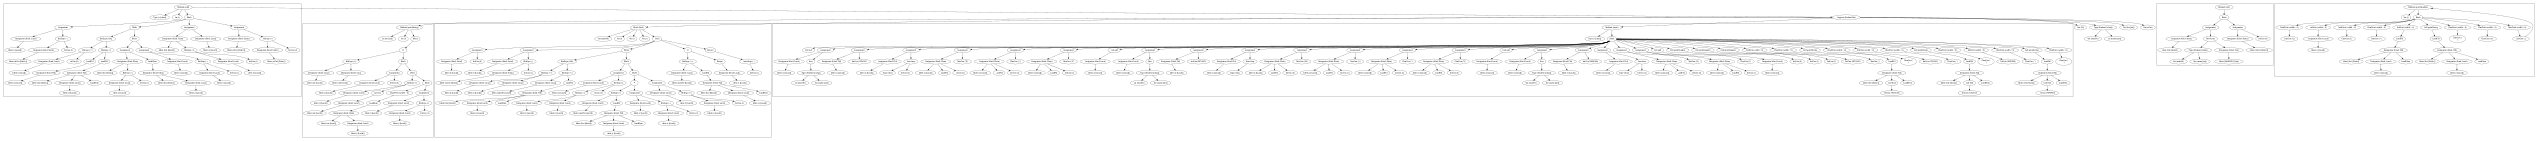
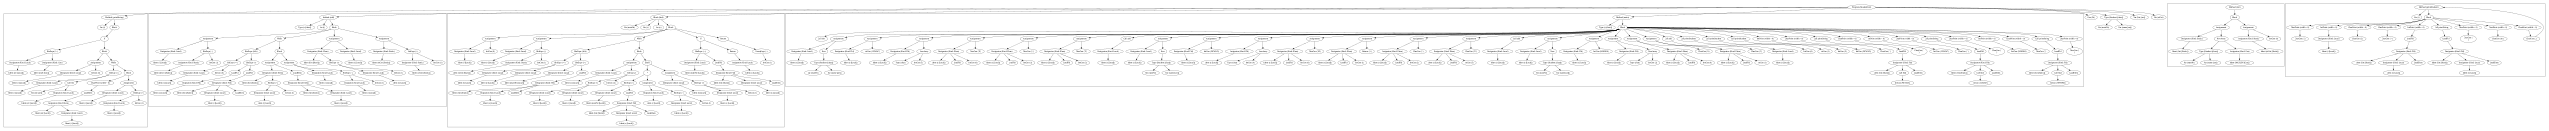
  digraph {
    fontname="PT Serif"
    node [fontname="PT Serif" color=black]
    edge [fontname="PT Serif"]
    n1 [label="Method (printString)" color=""]
    n2 [label="Var (str [arr])" color=""]
    n3 [label="Var (i)" color=""]
    n4 [label=Block]
    n5 [label=If]
    n6 [label="BinExpr (!=)"]
    n7 [label=Block]
    n8 [label="Designator (Kind: Local)"]
    n9 [label="Designator (Kind: Con)"]
    n10 [label="Ident (str [Local])"]
    n11 [label="Ident (null [Con])"]
    n12 [label=Assignment]
    n13 [label=While]
    n14 [label="Designator (Kind: Local)"]
    n15 [label="IntCon (0)"]
    n16 [label="Ident (i [Local])"]
    n17 [label="BinExpr (<)"]
    n18 [label=Block]
    n19 [label="Designator (Kind: Local)"]
    n20 [label="Call len"]
    n21 [label="Ident (i [Local])"]
    n22 [label="Designator (Kind: Local)"]
    n23 [label="Ident (str [Local])"]
    n24 [label="CharPrint (width = 0)"]
    n25 [label=Assignment]
    n26 [label=LoadElem]
    n27 [label="Designator (Kind: Elem)"]
    n28 [label="Ident (str [Local])"]
    n29 [label="Designator (Kind: Local)"]
    n30 [label="Ident (i [Local])"]
    n31 [label="Designator (Kind: Local)"]
    n32 [label="BinExpr (+)"]
    n33 [label="Ident (i [Local])"]
    n34 [label="Designator (Kind: Local)"]
    n35 [label="IntCon (1)"]
    n36 [label="Ident (i [Local])"]
    n37 [label="Method (init)" color=""]
    n38 [label=Block]
    n39 [label=Assignment]
    n40 [label=Assignment]
    n41 [label="Designator (Kind: Static)"]
    n42 [label=NewArray]
    n43 [label="Ident (list [Static])"]
    n44 [label="Type (Student [class])" color=""]
    n45 [label="Designator (Kind: Con)"]
    n46 [label="Var (matrNr)" color=""]
    n47 [label="Var (name [arr])" color=""]
    n48 [label="Ident (MAXLEN [Con])"]
    n49 [label="Designator (Kind: Static)"]
    n50 [label="IntCon (0)"]
    n51 [label="Ident (stCnt [Static])"]
    n52 [label="Method (add)" color=""]
    n53 [label="Type (s [class])" color=""]
    n54 [label="Var (i)" color=""]
    n55 [label=Block]
    n56 [label=Assignment]
    n57 [label=While]
    n58 [label=Assignment]
    n59 [label=Assignment]
    n60 [label="Designator (Kind: Local)"]
    n61 [label="BinExpr (-)"]
    n62 [label="Ident (i [Local])"]
    n63 [label="Designator (Kind: Static)"]
    n64 [label="IntCon (1)"]
    n65 [label="Ident (stCnt [Static])"]
    n66 [label="BinExpr (&&)"]
    n67 [label=Block]
    n68 [label="BinExpr (>=)"]
    n69 [label="BinExpr (<)"]
    n70 [label="Designator (Kind: Local)"]
    n71 [label="IntCon (0)"]
    n72 [label="Ident (i [Local])"]
    n73 [label=LoadFld]
    n74 [label=LoadFld]
    n75 [label="Designator (Kind: Fld)"]
    n76 [label="Ident (s [Local])"]
    n77 [label="Designator (Kind: Fld)"]
    n78 [label="Ident (list [Static])"]
    n79 [label="Designator (Kind: Local)"]
    n80 [label=LoadElem]
    n81 [label="Ident (i [Local])"]
    n82 [label=Assignment]
    n83 [label=Assignment]
    n84 [label="Designator (Kind: Elem)"]
    n85 [label=LoadElem]
    n86 [label="Ident (list [Static])"]
    n87 [label="BinExpr (+)"]
    n88 [label="Designator (Kind: Local)"]
    n89 [label="IntCon (1)"]
    n90 [label="Ident (i [Local])"]
    n91 [label="Designator (Kind: Elem)"]
    n92 [label="Ident (list [Static])"]
    n93 [label="Designator (Kind: Local)"]
    n94 [label="Ident (i [Local])"]
    n95 [label="Designator (Kind: Local)"]
    n96 [label="BinExpr (-)"]
    n97 [label="Ident (i [Local])"]
    n98 [label="Designator (Kind: Local)"]
    n99 [label="IntCon (1)"]
    n100 [label="Ident (i [Local])"]
    n101 [label="Designator (Kind: Elem)"]
    n102 [label="Designator (Kind: Local)"]
    n103 [label="Ident (list [Static])"]
    n104 [label="BinExpr (+)"]
    n105 [label="Designator (Kind: Local)"]
    n106 [label="IntCon (1)"]
    n107 [label="Ident (i [Local])"]
    n108 [label="Ident (s [Local])"]
    n109 [label="Designator (Kind: Static)"]
    n110 [label="BinExpr (+)"]
    n111 [label="Ident (stCnt [Static])"]
    n112 [label="Designator (Kind: Static)"]
    n113 [label="IntCon (1)"]
    n114 [label="Ident (stCnt [Static])"]
    n115 [label="Block (find)" color=""]
    n116 [label="Var (matrNr)" color=""]
-   n117 [label="Var (l)" color=""]
    n118 [label="Var (r)" color=""]
    n119 [label="Var (x)" color=""]
    n120 [label=Block]
    n121 [label=Assignment]
    n122 [label=Assignment]
    n123 [label=While]
    n124 [label=If]
    n125 [label=Return]
    n126 [label="Designator (Kind: Local)"]
    n127 [label="IntCon (0)"]
    n128 [label="Ident (l [Local])"]
    n129 [label="Designator (Kind: Local)"]
    n130 [label="BinExpr (-)"]
    n131 [label="Ident (r [Local])"]
    n132 [label="Designator (Kind: Static)"]
    n133 [label="IntCon (1)"]
    n134 [label="Ident (stCnt [Static])"]
    n135 [label="BinExpr (&&)"]
    n136 [label=Block]
    n137 [label="BinExpr (<=)"]
    n138 [label="BinExpr (!=)"]
    n139 [label="Designator (Kind: Local)"]
    n140 [label="Designator (Kind: Local)"]
    n141 [label="Ident (l [Local])"]
    n142 [label="Ident (r [Local])"]
    n143 [label="Designator (Kind: Local)"]
    n144 [label=LoadFld]
    n145 [label="Ident (matrNr [Local])"]
    n146 [label="Designator (Kind: Fld)"]
    n147 [label="Ident (list [Static])"]
    n148 [label="Designator (Kind: Local)"]
    n149 [label=LoadElem]
    n150 [label="Ident (x [Local])"]
    n151 [label=Assignment]
    n152 [label=ElseIf]
    n153 [label="Designator (Kind: Local)"]
    n154 [label="BinExpr (/)"]
    n155 [label="Ident (x [Local])"]
    n156 [label="BinExpr (+)"]
    n157 [label="IntCon (2)"]
    n158 [label="Designator (Kind: Local)"]
    n159 [label="Designator (Kind: Local)"]
    n160 [label="Ident (l [Local])"]
    n161 [label="Ident (r [Local])"]
    n162 [label=If]
    n163 [label=Assignment]
    n164 [label="BinExpr (<)"]
    n165 [label=Assignment]
    n166 [label="Designator (Kind: Local)"]
    n167 [label=LoadFld]
    n168 [label="Ident (matrNr [Local])"]
    n169 [label="Designator (Kind: Fld)"]
    n170 [label="Ident (list [Static])"]
    n171 [label="Designator (Kind: Local)"]
    n172 [label=LoadElem]
    n173 [label="Ident (x [Local])"]
    n174 [label="Designator (Kind: Local)"]
    n175 [label="BinExpr (-)"]
    n176 [label="Ident (r [Local])"]
    n177 [label="Designator (Kind: Local)"]
    n178 [label="IntCon (1)"]
    n179 [label="Ident (x [Local])"]
    n180 [label="Designator (Kind: Local)"]
    n181 [label="BinExpr (+)"]
    n182 [label="Ident (l [Local])"]
    n183 [label="Designator (Kind: Local)"]
    n184 [label="IntCon (1)"]
    n185 [label="Ident (x [Local])"]
    n186 [label="BinExpr (==)"]
    n187 [label=Return]
    n188 [label="Designator (Kind: Local)"]
    n189 [label=LoadFld]
    n190 [label="Ident (matrNr [Local])"]
    n191 [label="Designator (Kind: Fld)"]
    n192 [label="Ident (list [Static])"]
    n193 [label="Designator (Kind: Local)"]
    n194 [label=LoadElem]
    n195 [label="Ident (x [Local])"]
    n196 [label="Designator (Kind: Local)"]
    n197 [label="Ident (x [Local])"]
    n198 [label="UnaryExpr (-)"]
    n199 [label="IntCon (1)"]
    n200 [label="Method (printStudent)" color=""]
    n201 [label="Var (i)" color=""]
    n202 [label=Block]
    n203 [label="CharPrint (width = 0)"]
    n204 [label="CharPrint (width = 0)"]
    n205 [label="IntPrint (width = 0)"]
    n206 [label="CharPrint (width = 0)"]
    n207 [label="CharPrint (width = 0)"]
    n208 [label="IntPrint (width = 0)"]
    n209 [label="CharPrint (width = 0)"]
    n210 [label="Call printString"]
    n211 [label="CharPrint (width = 0)"]
    n212 [label="CharCon ('m')"]
    n213 [label="CharCon ('[')"]
    n214 [label="Designator (Kind: Local)"]
    n215 [label="Ident (i [Local])"]
    n216 [label="CharCon (']')"]
    n217 [label="CharCon ('=')"]
    n218 [label=LoadFld]
    n219 [label="Designator (Kind: Fld)"]
    n220 [label="Ident (list [Static])"]
    n221 [label="Designator (Kind: Local)"]
    n222 [label=LoadElem]
    n223 [label="Ident (i [Local])"]
    n224 [label="CharCon (',')"]
    n225 [label=LoadFld]
    n226 [label="Designator (Kind: Fld)"]
    n227 [label="Ident (list [Static])"]
    n228 [label="Designator (Kind: Local)"]
    n229 [label=LoadElem]
    n230 [label="Ident (i [Local])"]
    n231 [label="CharCon ('\n')"]
    n232 [label="Method (main)" color=""]
    n233 [label="Type (s [class])" color=""]
    n234 [label=Block]
    n235 [label="Call init"]
    n236 [label=Assignment]
    n237 [label=Assignment]
    n238 [label=Assignment]
    n239 [label=Assignment]
    n240 [label=Assignment]
    n241 [label=Assignment]
    n242 [label="Call add"]
    n243 [label=Assignment]
    n244 [label=Assignment]
    n245 [label=Assignment]
    n246 [label=Assignment]
    n247 [label=Assignment]
    n248 [label=Assignment]
    n249 [label=Assignment]
    n250 [label="Call add"]
    n251 [label=Assignment]
    n252 [label=Assignment]
    n253 [label=Assignment]
    n254 [label=Assignment]
    n255 [label=Assignment]
    n256 [label="Call add"]
    n257 [label="Call printStudent"]
    n258 [label="Call printStudent"]
    n259 [label="Call printStudent"]
    n260 [label="IntPrint (width = 0)"]
    n261 [label="CharPrint (width = 0)"]
    n262 [label="Call printString"]
    n263 [label="CharPrint (width = 0)"]
    n264 [label="IntPrint (width = 0)"]
    n265 [label="CharPrint (width = 0)"]
    n266 [label="Call printString"]
    n267 [label="CharPrint (width = 0)"]
    n268 [label="IntPrint (width = 0)"]
    n269 [label="CharPrint (width = 0)"]
    n270 [label="Call printString"]
    n271 [label="CharPrint (width = 0)"]
    n272 [label="Designator (Kind: Local)"]
    n273 [label=New]
    n274 [label="Ident (s [Local])"]
    n275 [label="Type (Student [class])" color=""]
    n276 [label="Var (matrNr)" color=""]
    n277 [label="Var (name [arr])" color=""]
    n278 [label="Designator (Kind: Fld)"]
    n279 [label="IntCon (1234567)"]
    n280 [label="Ident (s [Local])"]
    n281 [label="Designator (Kind: Fld)"]
    n282 [label=NewArray]
    n283 [label="Ident (s [Local])"]
    n284 [label="Type (char)" color=""]
    n285 [label="IntCon (3)"]
    n286 [label="Designator (Kind: Elem)"]
    n287 [label="CharCon ('X')"]
    n288 [label="Ident (s [Local])"]
    n289 [label=LoadFld]
    n290 [label="IntCon (0)"]
    n291 [label="Designator (Kind: Elem)"]
    n292 [label="CharCon ('\\')"]
    n293 [label="Ident (s [Local])"]
    n294 [label=LoadFld]
    n295 [label="IntCon (1)"]
    n296 [label="Designator (Kind: Elem)"]
    n297 [label="CharCon ('Y')"]
    n298 [label="Ident (s [Local])"]
    n299 [label=LoadFld]
    n300 [label="IntCon (2)"]
    n301 [label="Designator (Kind: Local)"]
    n302 [label="Ident (s [Local])"]
    n303 [label="Designator (Kind: Local)"]
    n304 [label=New]
    n305 [label="Ident (s [Local])"]
    n306 [label="Type (Student [class])" color=""]
    n307 [label="Var (matrNr)" color=""]
    n308 [label="Var (name [arr])" color=""]
    n309 [label="Designator (Kind: Fld)"]
    n310 [label="IntCon (9876543)"]
    n311 [label="Ident (s [Local])"]
    n312 [label="Designator (Kind: Fld)"]
    n313 [label=NewArray]
    n314 [label="Ident (s [Local])"]
    n315 [label="Type (char)" color=""]
+   n316 [label="IntCon (4)"]
    n317 [label="Designator (Kind: Elem)"]
    n318 [label="CharCon ('M')"]
    n319 [label="Ident (s [Local])"]
    n320 [label=LoadFld]
    n321 [label="IntCon (0)"]
    n322 [label="Designator (Kind: Elem)"]
-   n323 [label="CharCon ('r')"]
+   n323 [label="Return ('r')"]
    n324 [label="Ident (s [Local])"]
    n325 [label=LoadFld]
    n326 [label="IntCon (1)"]
    n327 [label="Designator (Kind: Elem)"]
    n328 [label="CharCon ('.')"]
    n329 [label="Ident (s [Local])"]
    n330 [label=LoadFld]
    n331 [label="IntCon (2)"]
    n332 [label="Designator (Kind: Elem)"]
    n333 [label="CharCon ('X')"]
    n334 [label="Ident (s [Local])"]
    n335 [label=LoadFld]
    n336 [label="IntCon (3)"]
    n337 [label="Designator (Kind: Local)"]
    n338 [label="Ident (s [Local])"]
    n339 [label="Designator (Kind: Local)"]
    n340 [label=New]
    n341 [label="Ident (s [Local])"]
    n342 [label="Type (Student [class])" color=""]
    n343 [label="Var (matrNr)" color=""]
    n344 [label="Var (name [arr])" color=""]
    n345 [label="Designator (Kind: Fld)"]
    n346 [label="IntCon (9090900)"]
    n347 [label="Ident (s [Local])"]
    n348 [label="Designator (Kind: Fld)"]
    n349 [label=NewArray]
    n350 [label="Ident (s [Local])"]
    n351 [label="Type (char)" color=""]
    n352 [label="IntCon (2)"]
    n353 [label="Designator (Kind: Elem)"]
    n354 [label="CharCon ('A')"]
    n355 [label="Ident (s [Local])"]
    n356 [label=LoadFld]
    n357 [label="IntCon (0)"]
    n358 [label="Designator (Kind: Elem)"]
    n359 [label="CharCon ('l')"]
    n360 [label="Ident (s [Local])"]
    n361 [label=LoadFld]
    n362 [label="IntCon (1)"]
    n363 [label="Designator (Kind: Local)"]
    n364 [label="Ident (s [Local])"]
    n365 [label="IntCon (0)"]
    n366 [label="IntCon (1)"]
    n367 [label="IntCon (2)"]
    n368 [label="IntCon (9876543)"]
    n369 [label="CharCon (' ')"]
    n370 [label=LoadFld]
    n371 [label="Designator (Kind: Fld)"]
    n372 [label="Ident (list [Static])"]
    n373 [label="Call find"]
    n374 [label=LoadElem]
    n375 [label="IntCon (9876543)"]
    n376 [label="CharCon ('\n')"]
    n377 [label="IntCon (1234567)"]
    n378 [label="CharCon (' ')"]
    n379 [label=LoadFld]
    n380 [label="Designator (Kind: Fld)"]
    n381 [label="Ident (list [Static])"]
    n382 [label="Call find"]
    n383 [label=LoadElem]
    n384 [label="IntCon (1234567)"]
    n385 [label="CharCon ('\n')"]
    n386 [label="IntCon (9090900)"]
    n387 [label="CharCon (' ')"]
    n388 [label=LoadFld]
    n389 [label="Designator (Kind: Fld)"]
    n390 [label="Ident (list [Static])"]
    n391 [label="Call find"]
    n392 [label=LoadElem]
    n393 [label="IntCon (9090900)"]
    n394 [label="CharCon ('\n')"]
    n395 [label="Program (StudentList)" color=""]
    n396 [label="Con (26)" color=""]
    n397 [label="Type (Student [class])" color=""]
    n398 [label="Var (list [arr])" color=""]
    n399 [label="Var (stCnt)" color=""]
    n400 [label="Var (matrNr)" color=""]
    n401 [label="Var (name [arr])" color=""]
    subgraph cluster_1 {
      n1
      n2
      n3
      n4
      n5
      n6
      n7
      n8
      n9
      n10
      n11
      n12
      n13
      n14
      n15
      n16
      n17
      n18
      n19
      n20
      n21
      n22
      n23
      n24
      n25
      n26
      n27
      n28
      n29
      n30
      n31
      n32
      n33
      n34
      n35
      n36
    }
    subgraph cluster_2 {
      n37
      n38
      n39
      n40
      n41
      n42
      n43
      n44
      n45
      n46
      n47
      n48
      n49
      n50
      n51
    }
    subgraph cluster_3 {
      n52
      n53
      n54
      n55
      n56
      n57
      n58
      n59
      n60
      n61
      n62
      n63
      n64
      n65
      n66
      n67
      n68
      n69
      n70
      n71
      n72
      n73
      n74
      n75
      n76
      n77
      n78
      n79
      n80
      n81
      n82
      n83
      n84
      n85
      n86
      n87
      n88
      n89
      n90
      n91
      n92
      n93
      n94
      n95
      n96
      n97
      n98
      n99
      n100
      n101
      n102
      n103
      n104
      n105
      n106
      n107
      n108
      n109
      n110
      n111
      n112
      n113
      n114
    }
    subgraph cluster_4 {
      n115
      n116
-     n117
      n118
      n119
      n120
      n121
      n122
      n123
      n124
      n125
      n126
      n127
      n128
      n129
      n130
      n131
      n132
      n133
      n134
      n135
      n136
      n137
      n138
      n139
      n140
      n141
      n142
      n143
      n144
      n145
      n146
      n147
      n148
      n149
      n150
      n151
      n152
      n153
      n154
      n155
      n156
      n157
      n158
      n159
      n160
      n161
      n162
      n163
      n164
      n165
      n166
      n167
      n168
      n169
      n170
      n171
      n172
      n173
      n174
      n175
      n176
      n177
      n178
      n179
      n180
      n181
      n182
      n183
      n184
      n185
      n186
      n187
      n188
      n189
      n190
      n191
      n192
      n193
      n194
      n195
      n196
      n197
      n198
      n199
    }
    subgraph cluster_5 {
      n200
      n201
      n202
      n203
      n204
      n205
      n206
      n207
      n208
      n209
      n210
      n211
      n212
      n213
      n214
      n215
      n216
      n217
      n218
      n219
      n220
      n221
      n222
      n223
      n224
      n225
      n226
      n227
      n228
      n229
      n230
      n231
    }
    subgraph cluster_6 {
      n232
      n233
      n234
      n235
      n236
      n237
      n238
      n239
      n240
      n241
      n242
      n243
      n244
      n245
      n246
      n247
      n248
      n249
      n250
      n251
      n252
      n253
      n254
      n255
      n256
      n257
      n258
      n259
      n260
      n261
      n262
      n263
      n264
      n265
      n266
      n267
      n268
      n269
      n270
      n271
      n272
      n273
      n274
      n275
      n276
      n277
      n278
      n279
      n280
      n281
      n282
      n283
      n284
      n285
      n286
      n287
      n288
      n289
      n290
      n291
      n292
      n293
      n294
      n295
      n296
      n297
      n298
      n299
      n300
      n301
      n302
      n303
      n304
      n305
      n306
      n307
      n308
      n309
      n310
      n311
      n312
      n313
      n314
      n315
+     n316
      n317
      n318
      n319
      n320
      n321
      n322
      n323
      n324
      n325
      n326
      n327
      n328
      n329
      n330
      n331
      n332
      n333
      n334
      n335
      n336
      n337
      n338
      n339
      n340
      n341
      n342
      n343
      n344
      n345
      n346
      n347
      n348
      n349
      n350
      n351
      n352
      n353
      n354
      n355
      n356
      n357
      n358
      n359
      n360
      n361
      n362
      n363
      n364
      n365
      n366
      n367
      n368
      n369
      n370
      n371
      n372
      n373
      n374
      n375
      n376
      n377
      n378
      n379
      n380
      n381
      n382
      n383
      n384
      n385
      n386
      n387
      n388
      n389
      n390
      n391
      n392
      n393
      n394
    }
-   n1 -> n2
+   n20 -> n2
    n1 -> n3
    n1 -> n4
    n4 -> n5
    n5 -> n6
    n5 -> n7
    n6 -> n8
    n6 -> n9
    n7 -> n12
    n7 -> n13
    n8 -> n10
    n9 -> n11
    n12 -> n14
    n12 -> n15
    n13 -> n17
    n13 -> n18
    n14 -> n16
    n17 -> n19
    n17 -> n20
    n18 -> n24
    n18 -> n25
    n19 -> n21
    n20 -> n22
    n22 -> n23
    n24 -> n26
    n25 -> n31
    n25 -> n32
    n26 -> n27
    n27 -> n28
    n27 -> n29
    n29 -> n30
    n31 -> n33
    n32 -> n34
    n32 -> n35
    n34 -> n36
    n37 -> n38
    n38 -> n39
    n38 -> n40
    n39 -> n41
    n39 -> n42
    n40 -> n49
    n40 -> n50
    n41 -> n43
    n42 -> n44
    n42 -> n45
    n44 -> n46
    n44 -> n47
    n45 -> n48
    n49 -> n51
    n52 -> n53
    n52 -> n54
    n52 -> n55
    n55 -> n56
    n55 -> n57
    n55 -> n58
    n55 -> n59
    n56 -> n60
    n56 -> n61
    n57 -> n66
    n57 -> n67
    n58 -> n101
    n58 -> n102
    n59 -> n109
    n59 -> n110
    n60 -> n62
    n61 -> n63
    n61 -> n64
    n63 -> n65
    n66 -> n68
    n66 -> n69
    n67 -> n82
    n67 -> n83
    n68 -> n70
    n68 -> n71
    n69 -> n73
    n69 -> n74
    n70 -> n72
    n73 -> n75
    n74 -> n77
    n75 -> n76
    n77 -> n78
    n77 -> n79
    n77 -> n80
    n79 -> n81
    n82 -> n84
    n82 -> n85
    n83 -> n95
    n83 -> n96
    n84 -> n86
    n84 -> n87
    n85 -> n91
    n87 -> n88
    n87 -> n89
    n88 -> n90
    n91 -> n92
    n91 -> n93
    n93 -> n94
    n95 -> n97
    n96 -> n98
    n96 -> n99
    n98 -> n100
    n101 -> n103
    n101 -> n104
    n102 -> n108
    n104 -> n105
    n104 -> n106
    n105 -> n107
    n109 -> n111
    n110 -> n112
    n110 -> n113
    n112 -> n114
    n115 -> n116
-   n115 -> n117
    n115 -> n118
    n115 -> n119
    n115 -> n120
    n120 -> n121
    n120 -> n122
    n120 -> n123
    n120 -> n124
    n120 -> n125
    n121 -> n126
    n121 -> n127
    n122 -> n129
    n122 -> n130
    n123 -> n135
    n123 -> n136
    n124 -> n186
    n124 -> n187
    n125 -> n198
    n126 -> n128
    n129 -> n131
    n130 -> n132
    n130 -> n133
    n132 -> n134
    n135 -> n137
    n135 -> n138
    n136 -> n151
    n136 -> n152
    n137 -> n139
    n137 -> n140
    n138 -> n143
    n138 -> n144
    n139 -> n141
    n140 -> n142
    n143 -> n145
    n144 -> n146
    n146 -> n147
    n146 -> n148
    n146 -> n149
    n148 -> n150
    n151 -> n153
    n151 -> n154
    n152 -> n162
    n152 -> n163
    n153 -> n155
    n154 -> n156
    n154 -> n157
    n156 -> n158
    n156 -> n159
    n158 -> n160
    n159 -> n161
    n162 -> n164
    n162 -> n165
    n163 -> n180
    n163 -> n181
    n164 -> n166
    n164 -> n167
    n165 -> n174
    n165 -> n175
    n166 -> n168
    n167 -> n169
    n169 -> n170
    n169 -> n171
    n169 -> n172
    n171 -> n173
    n174 -> n176
    n175 -> n177
    n175 -> n178
    n177 -> n179
    n180 -> n182
    n181 -> n183
    n181 -> n184
    n183 -> n185
    n186 -> n188
    n186 -> n189
    n187 -> n196
    n188 -> n190
    n189 -> n191
    n191 -> n192
    n191 -> n193
    n191 -> n194
    n193 -> n195
    n196 -> n197
    n198 -> n199
    n200 -> n201
    n200 -> n202
    n202 -> n203
    n202 -> n204
    n202 -> n205
    n202 -> n206
    n202 -> n207
    n202 -> n208
    n202 -> n209
    n202 -> n210
    n202 -> n211
    n203 -> n212
    n204 -> n213
    n205 -> n214
    n206 -> n216
    n207 -> n217
    n208 -> n218
    n209 -> n224
    n210 -> n225
    n211 -> n231
    n214 -> n215
    n218 -> n219
    n219 -> n220
    n219 -> n221
    n219 -> n222
    n221 -> n223
    n224 -> n200
    n225 -> n226
    n226 -> n227
    n226 -> n228
    n226 -> n229
    n228 -> n230
    n232 -> n233
    n232 -> n234
    n234 -> n235
    n234 -> n236
    n234 -> n237
    n234 -> n238
    n234 -> n239
    n234 -> n240
    n234 -> n241
    n234 -> n242
    n234 -> n243
    n234 -> n244
    n234 -> n245
    n234 -> n246
    n234 -> n247
    n234 -> n248
    n234 -> n249
    n234 -> n250
    n234 -> n251
    n234 -> n252
    n234 -> n253
    n234 -> n254
    n234 -> n255
    n234 -> n256
    n234 -> n257
    n234 -> n258
    n234 -> n259
    n234 -> n260
    n234 -> n261
    n234 -> n262
    n234 -> n263
    n234 -> n264
    n234 -> n265
    n234 -> n266
    n234 -> n267
    n234 -> n268
    n234 -> n269
    n234 -> n270
    n234 -> n271
    n236 -> n272
    n236 -> n273
    n237 -> n278
    n237 -> n279
    n238 -> n281
    n238 -> n282
    n239 -> n286
    n239 -> n287
    n240 -> n291
    n240 -> n292
    n241 -> n296
    n241 -> n297
    n242 -> n301
    n243 -> n303
    n243 -> n304
    n244 -> n309
    n244 -> n310
    n245 -> n312
    n245 -> n313
    n246 -> n317
    n246 -> n318
    n247 -> n322
    n247 -> n323
    n248 -> n327
    n248 -> n328
    n249 -> n332
    n249 -> n333
    n250 -> n337
    n251 -> n339
    n251 -> n340
    n252 -> n345
    n252 -> n346
    n253 -> n348
    n253 -> n349
    n254 -> n353
    n254 -> n354
    n255 -> n358
    n255 -> n359
    n256 -> n363
    n257 -> n365
    n258 -> n366
    n259 -> n367
    n260 -> n368
    n261 -> n369
    n262 -> n370
    n263 -> n376
    n264 -> n377
    n265 -> n378
    n266 -> n379
    n267 -> n385
    n268 -> n386
    n269 -> n387
    n270 -> n388
    n271 -> n394
    n272 -> n274
    n273 -> n275
    n275 -> n276
    n275 -> n277
    n278 -> n280
    n281 -> n283
    n282 -> n284
    n282 -> n285
    n286 -> n288
    n286 -> n289
    n286 -> n290
    n291 -> n293
    n291 -> n294
    n291 -> n295
    n296 -> n298
    n296 -> n299
    n296 -> n300
    n301 -> n302
    n303 -> n305
    n304 -> n306
    n306 -> n307
    n306 -> n308
    n309 -> n311
    n312 -> n314
    n313 -> n315
+   n313 -> n316
    n317 -> n319
    n317 -> n320
    n317 -> n321
    n322 -> n324
    n322 -> n325
    n322 -> n326
    n327 -> n329
    n327 -> n330
    n327 -> n331
    n332 -> n334
    n332 -> n335
    n332 -> n336
    n337 -> n338
    n339 -> n341
    n340 -> n342
    n342 -> n343
    n342 -> n344
    n345 -> n347
    n348 -> n350
    n349 -> n351
    n349 -> n352
    n353 -> n355
    n353 -> n356
    n353 -> n357
    n358 -> n360
    n358 -> n361
    n358 -> n362
    n363 -> n364
    n370 -> n371
    n371 -> n372
    n371 -> n373
    n371 -> n374
    n373 -> n375
    n379 -> n380
    n380 -> n381
    n380 -> n382
    n380 -> n383
    n382 -> n384
    n388 -> n389
    n389 -> n390
    n389 -> n391
    n389 -> n392
    n391 -> n393
    n395 -> n1
-   n52 -> n395
+   n395 -> n52
    n395 -> n115
    n395 -> n232
    n395 -> n396
    n395 -> n397
    n395 -> n398
    n395 -> n399
    n397 -> n400
    n397 -> n401
  }
